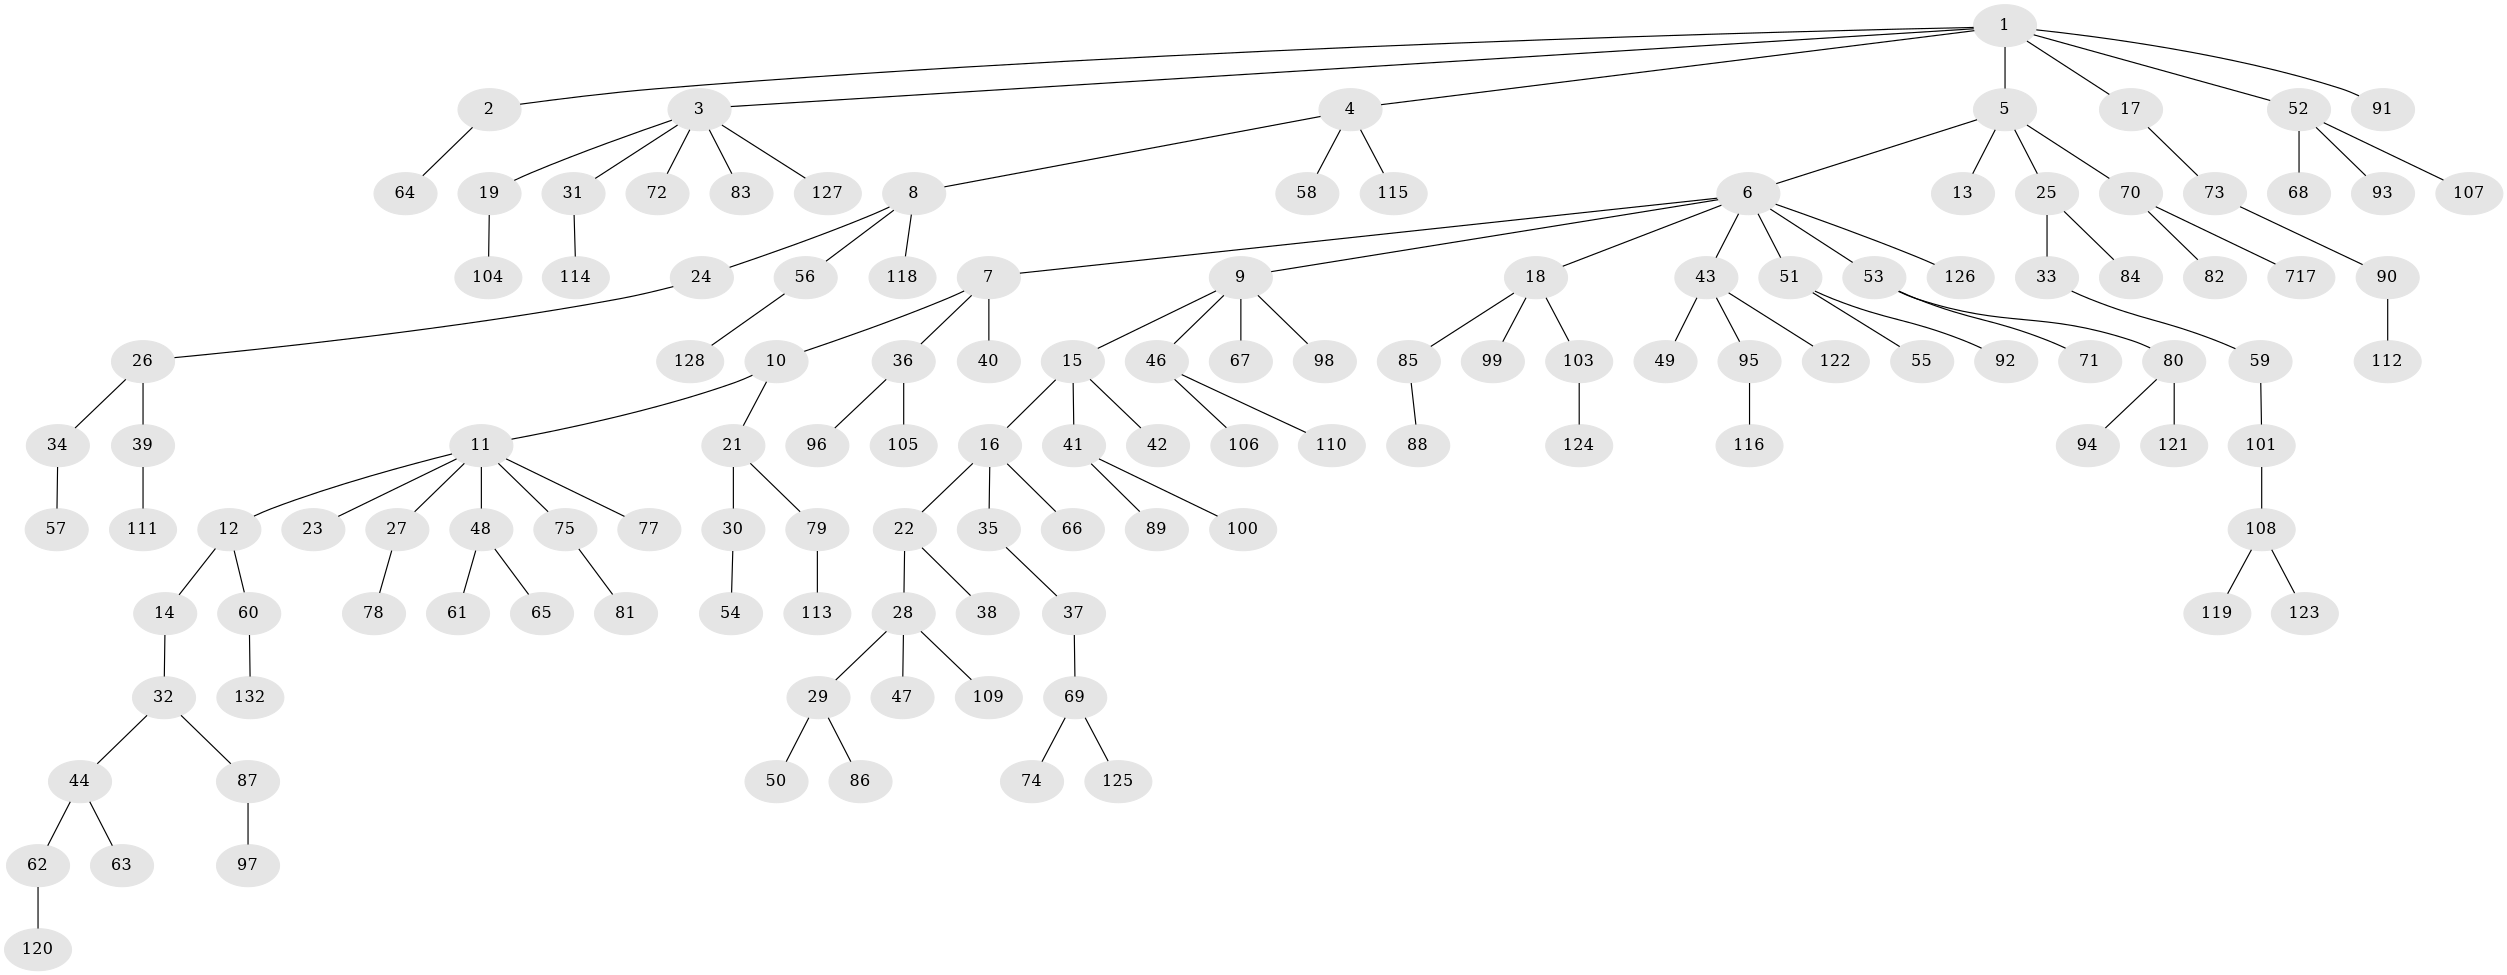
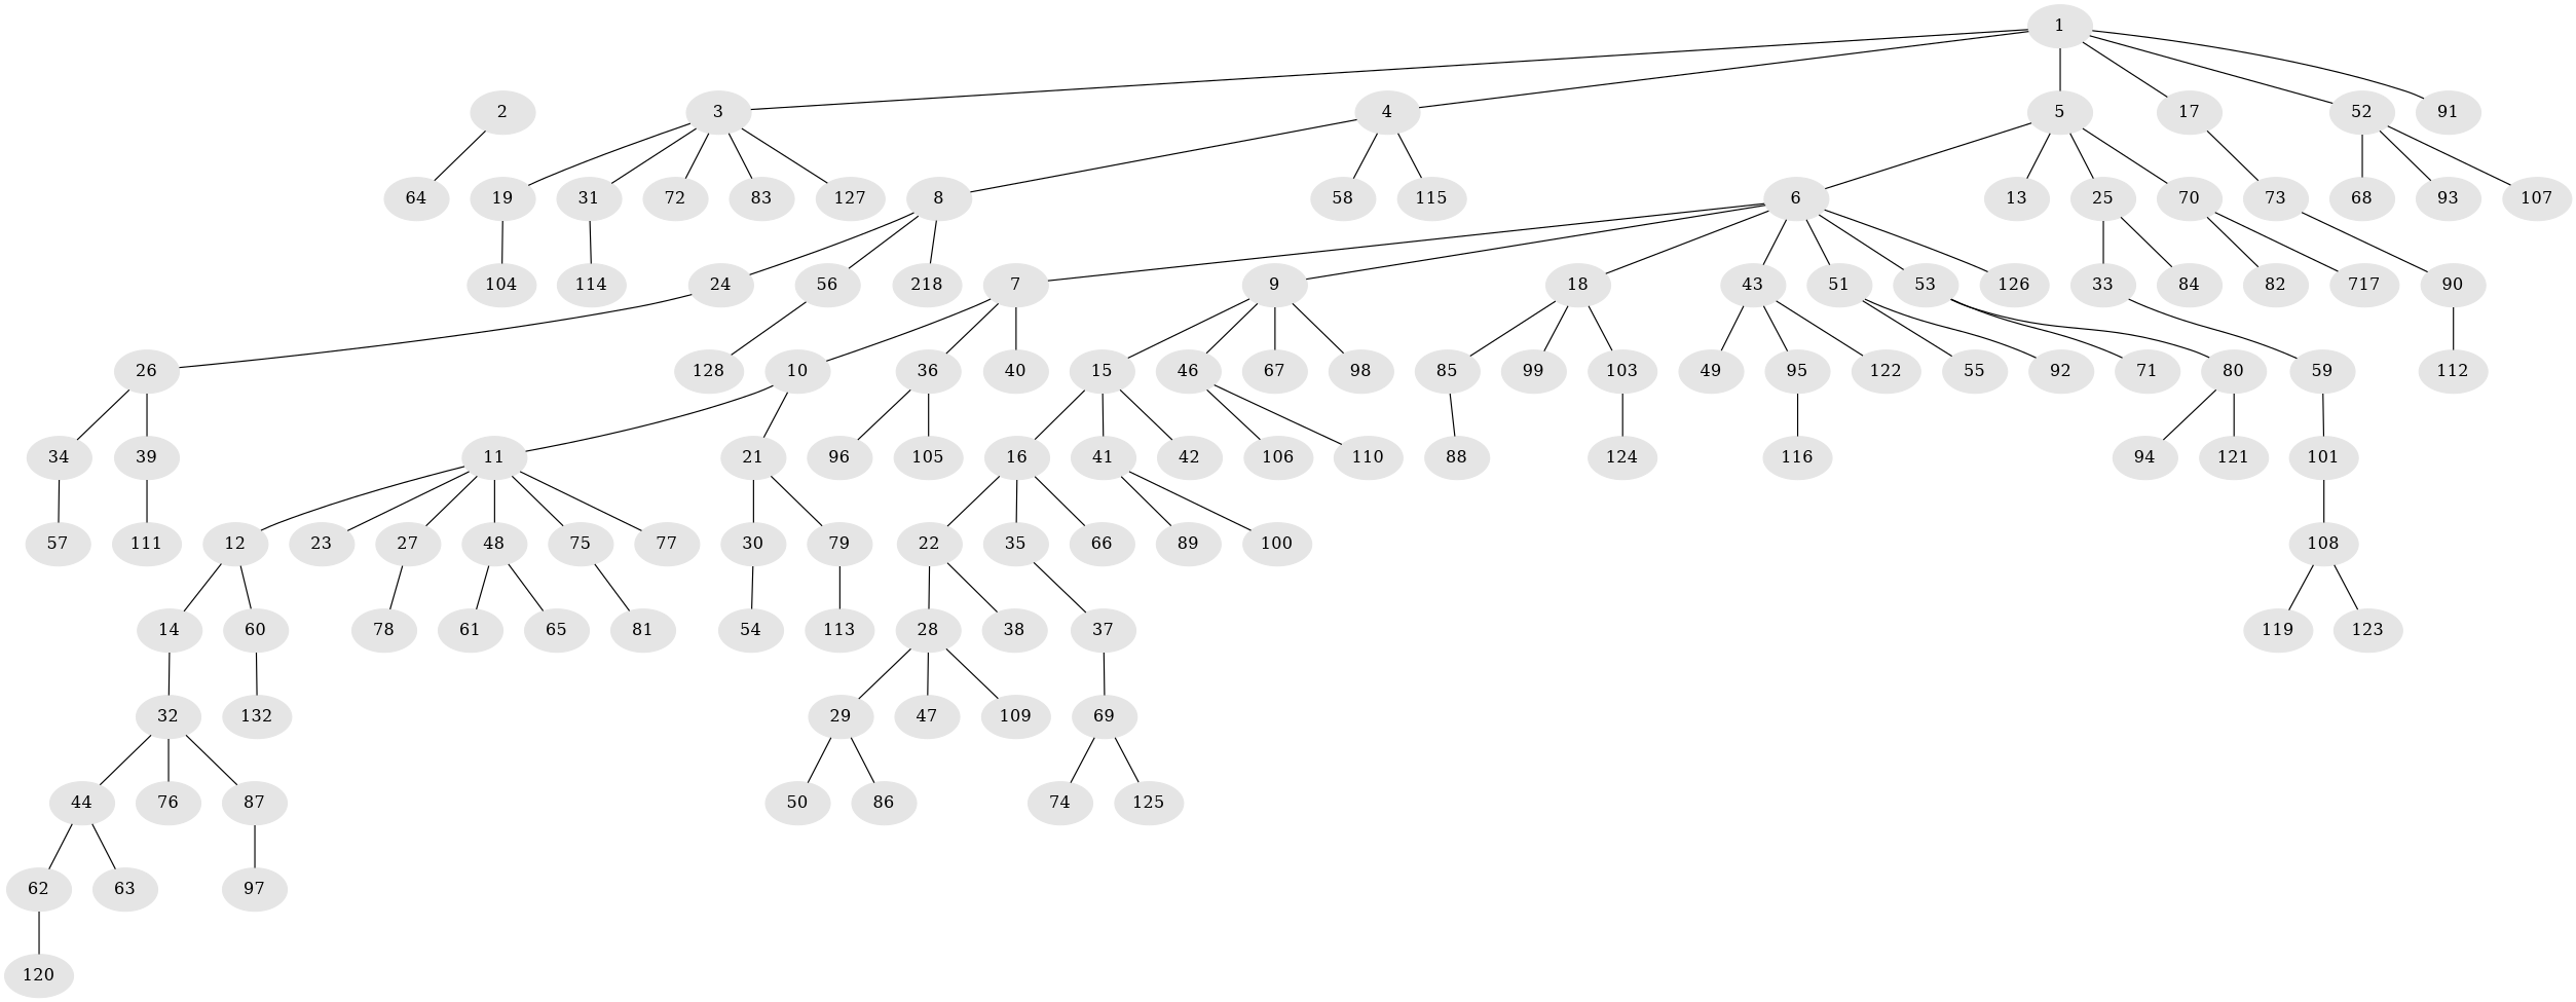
  graph {
    node [color=gray90 style=filled]
    1
    2
    3
    4
    5
    17
    52
    91
    64
    19
    31
    72
    83
    127
    8
    58
    115
    6
    13
    25
    70
    73
    68
    93
    107
    104
    114
    24
    56
-   118
+   118 [label=218]
    7
    9
    18
    43
    51
    53
    126
    33
    84
    82
    n41 [label=717]
    10
    36
    40
    15
    46
    67
    98
    85
    99
    103
    49
    95
    122
    55
    92
    71
    80
    11
    21
    96
    105
    26
    128
    16
    41
    42
    106
    110
    12
    23
    27
    48
    75
    77
    30
    79
    14
    60
    78
    61
    65
    81
    32
    n85 [label=132]
    44
+   76
    87
    22
    35
    66
    89
    100
    28
    38
    37
    90
    88
    124
    54
    113
    29
    47
    109
    34
    39
    59
    57
    111
    50
    86
    62
    63
    97
    101
    69
    74
    125
    116
    120
    94
    121
    108
    112
    119
    123
-   1 -- 2
    1 -- 3
    1 -- 4
    1 -- 5
    1 -- 17
    1 -- 52
    1 -- 91
    2 -- 64
    3 -- 19
    3 -- 31
    3 -- 72
    3 -- 83
    3 -- 127
    4 -- 8
    4 -- 58
    4 -- 115
    5 -- 6
    5 -- 13
    5 -- 25
    5 -- 70
    17 -- 73
    52 -- 68
    52 -- 93
    52 -- 107
    19 -- 104
    31 -- 114
    8 -- 24
    8 -- 56
    8 -- 118
    6 -- 7
    6 -- 9
    6 -- 18
    6 -- 43
    6 -- 51
    6 -- 53
    6 -- 126
    25 -- 33
    25 -- 84
    70 -- 82
    70 -- n41
    73 -- 90
    24 -- 26
    56 -- 128
    7 -- 10
    7 -- 36
    7 -- 40
    9 -- 15
    9 -- 46
    9 -- 67
    9 -- 98
    18 -- 85
    18 -- 99
    18 -- 103
    43 -- 49
    43 -- 95
    43 -- 122
    51 -- 55
    51 -- 92
    53 -- 71
    53 -- 80
    33 -- 59
    10 -- 11
    10 -- 21
    36 -- 96
    36 -- 105
    15 -- 16
    15 -- 41
    15 -- 42
    46 -- 106
    46 -- 110
    85 -- 88
    103 -- 124
    95 -- 116
    80 -- 94
    80 -- 121
    11 -- 12
    11 -- 23
    11 -- 27
    11 -- 48
    11 -- 75
    11 -- 77
    21 -- 30
    21 -- 79
    26 -- 34
    26 -- 39
    16 -- 22
    16 -- 35
    16 -- 66
    41 -- 89
    41 -- 100
    12 -- 14
    12 -- 60
    27 -- 78
    48 -- 61
    48 -- 65
    75 -- 81
    30 -- 54
    79 -- 113
    14 -- 32
    60 -- n85
    32 -- 44
+   32 -- 76
    32 -- 87
    44 -- 62
    44 -- 63
    87 -- 97
    22 -- 28
    22 -- 38
    35 -- 37
    28 -- 29
    28 -- 47
    28 -- 109
    37 -- 69
    90 -- 112
    29 -- 50
    29 -- 86
    34 -- 57
    39 -- 111
    59 -- 101
    62 -- 120
    101 -- 108
    69 -- 74
    69 -- 125
    108 -- 119
    108 -- 123
  }
